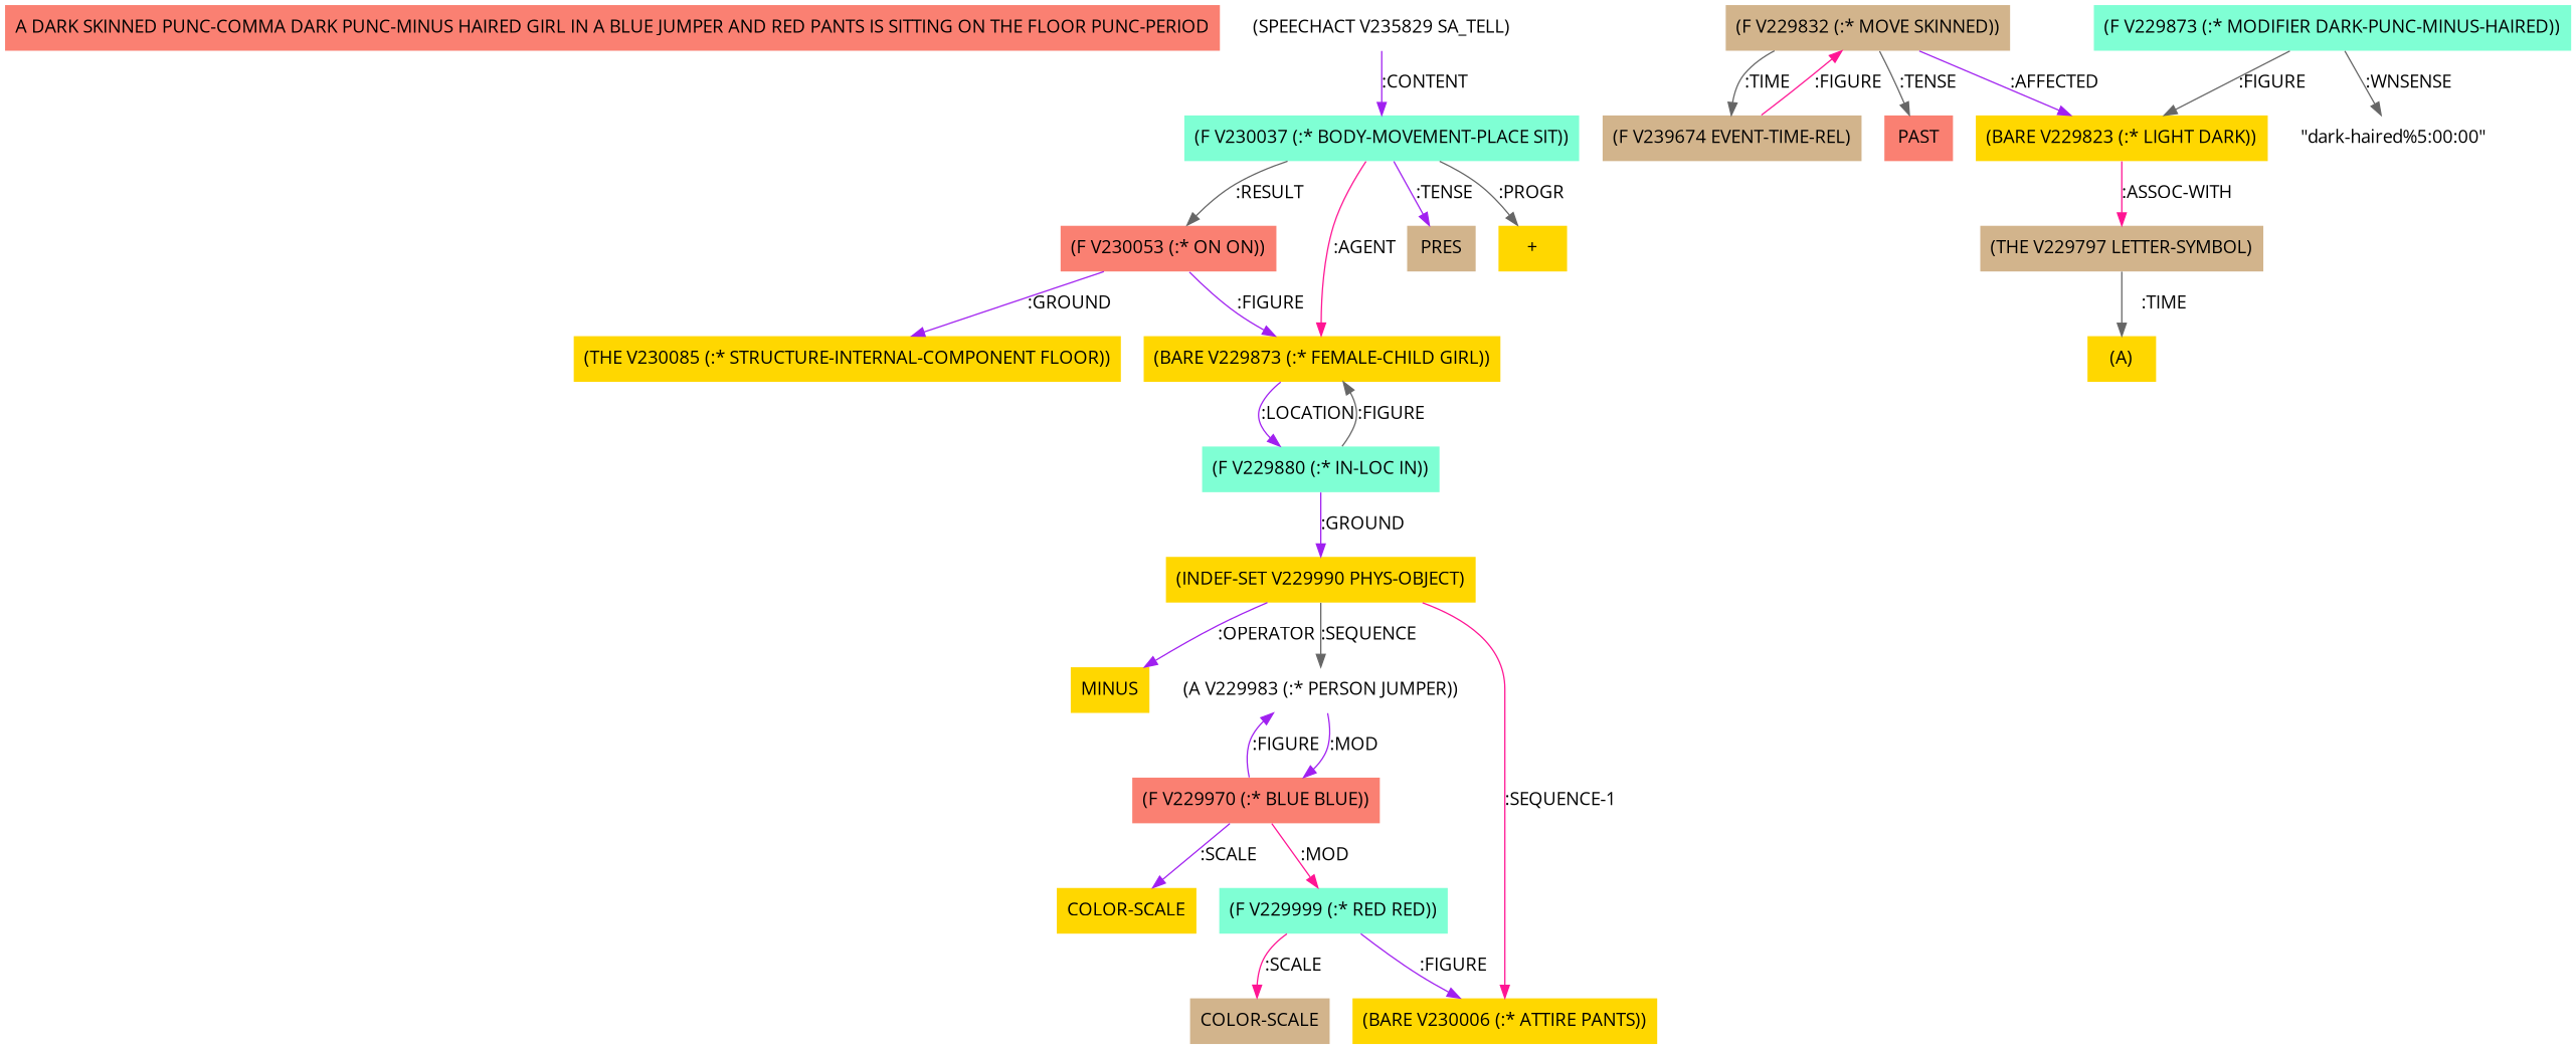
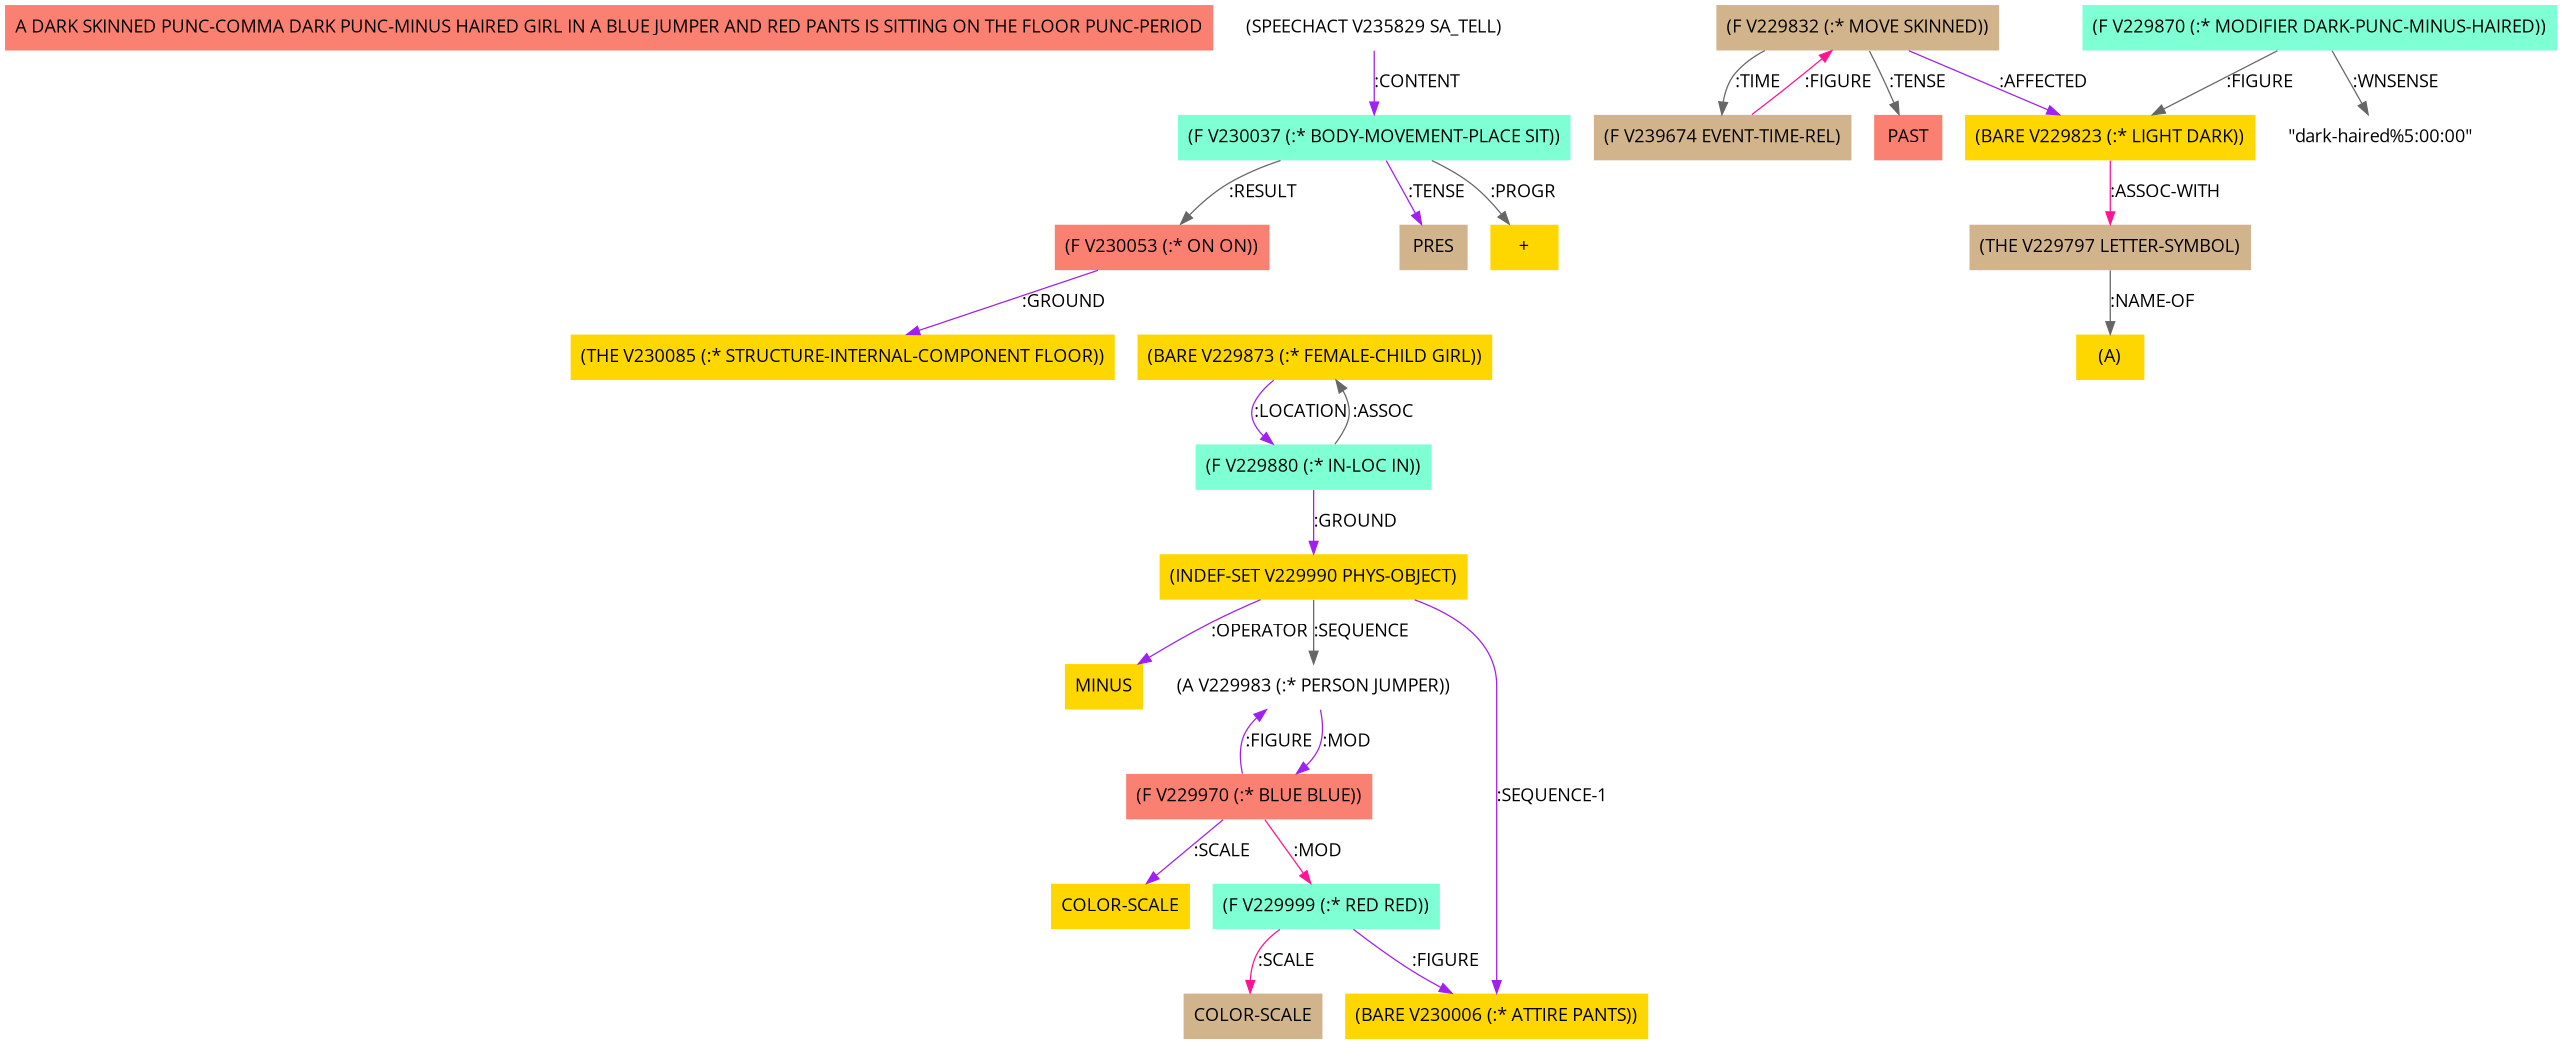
  digraph {
    fontname="Open Sans"
    node [color=blue fillcolor=gold fontname="Open Sans" shape=none style=filled]
    edge [color=purple fontname="Open Sans"]
    "A DARK SKINNED PUNC-COMMA DARK PUNC-MINUS HAIRED GIRL IN A BLUE JUMPER AND RED PANTS IS SITTING ON THE FLOOR PUNC-PERIOD" [color=gray40 fillcolor=salmon]
    n2 [color=gray40 fillcolor=white label="(SPEECHACT V235829 SA_TELL)"]
    n3 [fillcolor=aquamarine label="(F V230037 (:* BODY-MOVEMENT-PLACE SIT))"]
    n4 [fillcolor=salmon label="(F V230053 (:* ON ON))"]
    n5 [color=gray40 label="(BARE V229873 (:* FEMALE-CHILD GIRL))"]
    n6 [color=deeppink fillcolor=tan label=PRES]
    n7 [color=deeppink label="+"]
    n8 [color=red label="(THE V230085 (:* STRUCTURE-INTERNAL-COMPONENT FLOOR))"]
    n9 [color=deeppink fillcolor=aquamarine label="(F V229880 (:* IN-LOC IN))"]
    n10 [color=gray40 label="(INDEF-SET V229990 PHYS-OBJECT)"]
    n11 [color=gray40 label=MINUS]
    n12 [color=deeppink fillcolor=white label="(A V229983 (:* PERSON JUMPER))"]
    n13 [label="(BARE V230006 (:* ATTIRE PANTS))"]
    n14 [fillcolor=salmon label="(F V229970 (:* BLUE BLUE))"]
    n15 [fillcolor=aquamarine label="(F V229999 (:* RED RED))"]
    n16 [color=gray40 label="COLOR-SCALE"]
    n17 [color=red fillcolor=tan label="COLOR-SCALE"]
    n18 [fillcolor=tan label="(F V229832 (:* MOVE SKINNED))"]
    n19 [color=red fillcolor=tan label="(F V239674 EVENT-TIME-REL)"]
    n20 [color=gray40 label="(BARE V229823 (:* LIGHT DARK))"]
    n21 [fillcolor=salmon label=PAST]
    n22 [color=gray40 fillcolor=tan label="(THE V229797 LETTER-SYMBOL)"]
-   n23 [color=red fillcolor=aquamarine label="(F V229873 (:* MODIFIER DARK-PUNC-MINUS-HAIRED))"]
+   n23 [color=red fillcolor=aquamarine label="(F V229870 (:* MODIFIER DARK-PUNC-MINUS-HAIRED))"]
    n24 [fillcolor=white label="\"dark-haired%5:00:00\""]
    n25 [label="(A)"]
    n2 -> n3 [label=":CONTENT"]
    n3 -> n4 [color=gray40 label=":RESULT"]
-   n3 -> n5 [color=deeppink label=":AGENT"]
    n3 -> n6 [label=":TENSE"]
    n3 -> n7 [color=gray40 label=":PROGR"]
-   n4 -> n5 [label=":FIGURE"]
    n4 -> n8 [label=":GROUND"]
    n5 -> n9 [label=":LOCATION"]
-   n9 -> n5 [color=gray40 label=":FIGURE"]
+   n9 -> n5 [color=gray40 label=":ASSOC"]
    n9 -> n10 [label=":GROUND"]
    n10 -> n11 [label=":OPERATOR"]
    n10 -> n12 [color=gray40 label=":SEQUENCE"]
-   n10 -> n13 [color=deeppink label=":SEQUENCE-1"]
+   n10 -> n13 [label=":SEQUENCE-1"]
    n12 -> n14 [label=":MOD"]
    n14 -> n12 [label=":FIGURE"]
    n14 -> n15 [color=deeppink label=":MOD"]
    n14 -> n16 [label=":SCALE"]
    n15 -> n13 [label=":FIGURE"]
    n15 -> n17 [color=deeppink label=":SCALE"]
    n18 -> n19 [color=gray40 label=":TIME"]
    n18 -> n20 [label=":AFFECTED"]
    n18 -> n21 [color=gray40 label=":TENSE"]
    n19 -> n18 [color=deeppink label=":FIGURE"]
    n20 -> n22 [color=deeppink label=":ASSOC-WITH"]
-   n22 -> n25 [color=gray40 label=":TIME"]
+   n22 -> n25 [color=gray40 label=":NAME-OF"]
    n23 -> n20 [color=gray40 label=":FIGURE"]
    n23 -> n24 [color=gray40 label=":WNSENSE"]
  }
